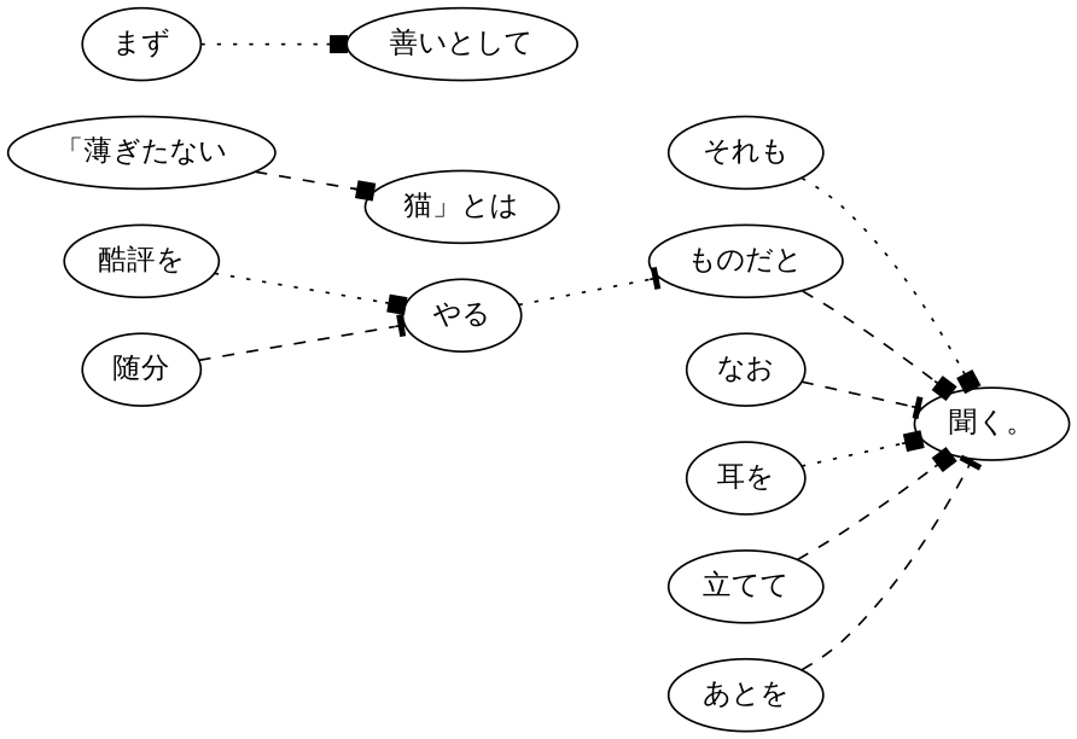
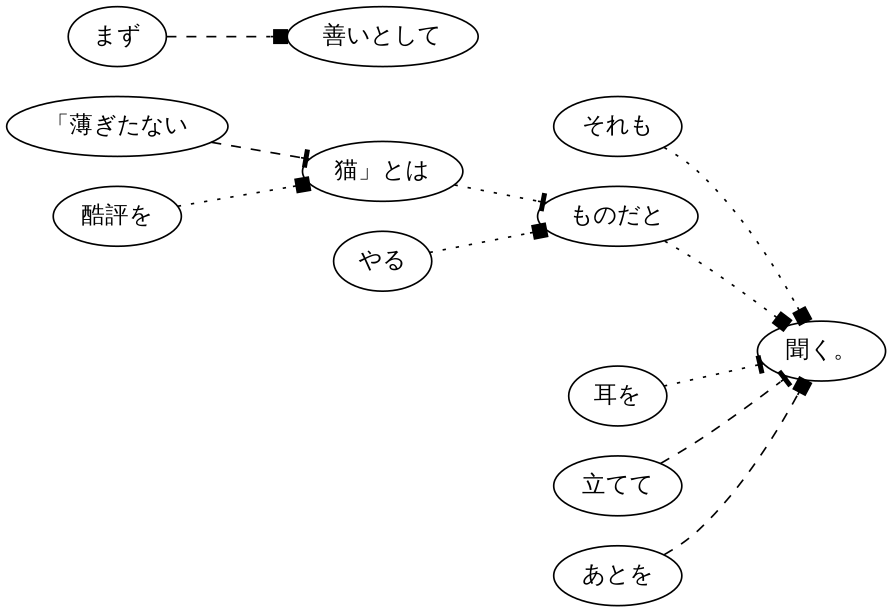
  digraph {
    fontname="Patrick Hand"
    rankdir=LR
    node [fontname="Patrick Hand"]
    edge [arrowhead=tee fontname="Patrick Hand" style=dashed]
    n1 [label="それも"]
    n2 [label="聞く。"]
    n3 [label="まず"]
    n4 [label="善いとして"]
    n5 [label="「薄ぎたない"]
    n6 [label="猫」とは"]
    n7 [label="ものだと"]
-   n8 [label="随分"]
    n9 [label="やる"]
    n10 [label="酷評を"]
-   n11 [label="なお"]
    n12 [label="耳を"]
    n13 [label="立てて"]
    n14 [label="あとを"]
    n1 -> n2 [arrowhead=box style=dotted]
-   n3 -> n4 [arrowhead=box style=dotted]
-   n5 -> n6 [arrowhead=box]
-   n7 -> n2 [arrowhead=box]
-   n8 -> n9
-   n9 -> n7 [style=dotted]
-   n10 -> n9 [arrowhead=box style=dotted]
-   n11 -> n2
-   n12 -> n2 [arrowhead=box style=dotted]
-   n13 -> n2 [arrowhead=box]
-   n14 -> n2
+   n3 -> n4 [arrowhead=box]
+   n5 -> n6
+   n6 -> n7 [style=dotted]
+   n7 -> n2 [arrowhead=box style=dotted]
+   n9 -> n7 [arrowhead=box style=dotted]
+   n10 -> n6 [arrowhead=box style=dotted]
+   n12 -> n2 [style=dotted]
+   n13 -> n2
+   n14 -> n2 [arrowhead=box]
  }
